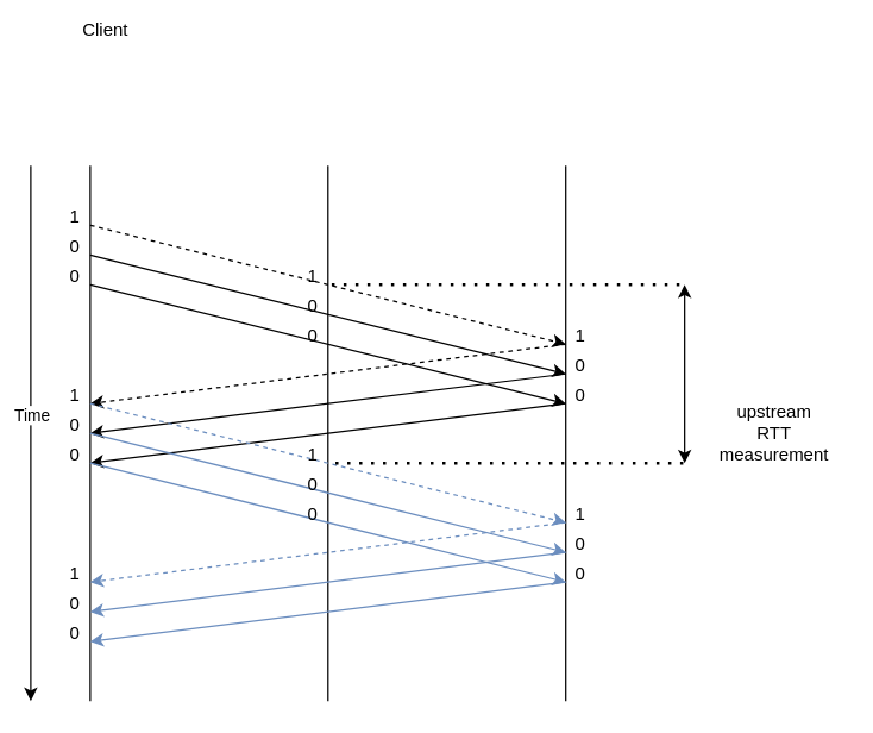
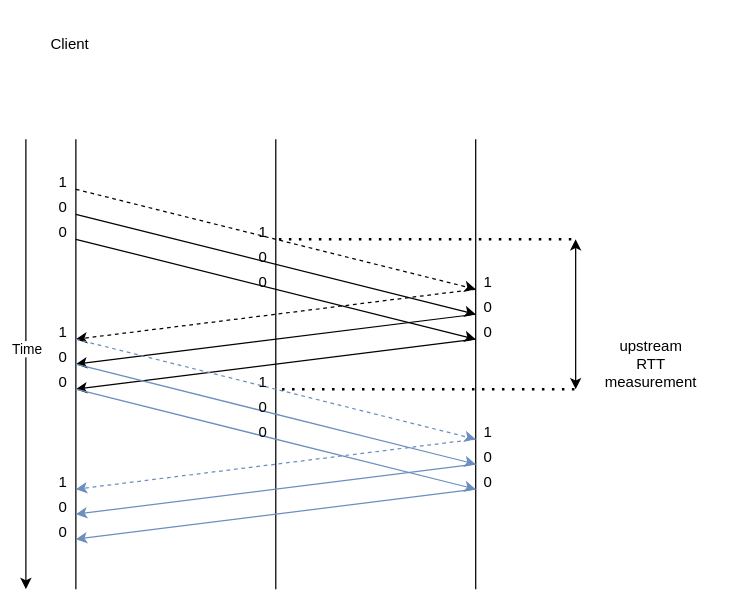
  <mxCell id="0" />
  <mxCell id="1" parent="0" />
  <mxCell id="2" value="" style="shape=image;verticalLabelPosition=bottom;labelBackgroundColor=#ffffff;verticalAlign=top;aspect=fixed;imageAspect=0;image=https://cdn.pixabay.com/photo/2017/04/18/01/28/computer-2237420_1280.png;" parent="1" vertex="1"><mxGeometry x="20" y="51" width="100.32" height="60" as="geometry" /></mxCell>
  <mxCell id="3" value="" style="shape=image;verticalLabelPosition=bottom;labelBackgroundColor=#ffffff;verticalAlign=top;aspect=fixed;imageAspect=0;image=http://cdn.onlinewebfonts.com/svg/img_569193.png;" parent="1" vertex="1"><mxGeometry x="349.99" y="50.11" width="57.61" height="60.89" as="geometry" /></mxCell>
  <mxCell id="4" value="" style="endArrow=none;html=1;rounded=0;" parent="1" edge="1"><mxGeometry width="50" height="50" relative="1" as="geometry"><mxPoint x="60" y="471" as="sourcePoint" /><mxPoint x="60" y="111" as="targetPoint" /></mxGeometry></mxCell>
  <mxCell id="5" value="" style="endArrow=none;html=1;rounded=0;" parent="1" edge="1"><mxGeometry width="50" height="50" relative="1" as="geometry"><mxPoint x="220" y="471" as="sourcePoint" /><mxPoint x="220" y="111" as="targetPoint" /></mxGeometry></mxCell>
  <mxCell id="6" value="" style="endArrow=none;html=1;rounded=0;" parent="1" edge="1"><mxGeometry width="50" height="50" relative="1" as="geometry"><mxPoint x="380" y="471" as="sourcePoint" /><mxPoint x="380" y="111" as="targetPoint" /></mxGeometry></mxCell>
  <mxCell id="7" value="" style="endArrow=classic;html=1;rounded=0;dashed=1;" parent="1" edge="1"><mxGeometry width="50" height="50" relative="1" as="geometry"><mxPoint x="60" y="151" as="sourcePoint" /><mxPoint x="380" y="231" as="targetPoint" /></mxGeometry></mxCell>
  <mxCell id="8" value="" style="endArrow=classic;html=1;rounded=0;" parent="1" edge="1"><mxGeometry width="50" height="50" relative="1" as="geometry"><mxPoint x="60" y="191" as="sourcePoint" /><mxPoint x="380" y="271" as="targetPoint" /></mxGeometry></mxCell>
  <mxCell id="9" value="1" style="text;html=1;strokeColor=none;fillColor=none;align=center;verticalAlign=middle;whiteSpace=wrap;rounded=0;" parent="1" vertex="1"><mxGeometry x="20" y="131" width="60" height="30" as="geometry" /></mxCell>
  <mxCell id="10" value="0" style="text;html=1;strokeColor=none;fillColor=none;align=center;verticalAlign=middle;whiteSpace=wrap;rounded=0;" parent="1" vertex="1"><mxGeometry x="20" y="171" width="60" height="30" as="geometry" /></mxCell>
  <mxCell id="11" value="" style="endArrow=classic;html=1;rounded=0;" parent="1" edge="1"><mxGeometry width="50" height="50" relative="1" as="geometry"><mxPoint x="60" y="171" as="sourcePoint" /><mxPoint x="380" y="251" as="targetPoint" /></mxGeometry></mxCell>
  <mxCell id="12" value="0" style="text;html=1;strokeColor=none;fillColor=none;align=center;verticalAlign=middle;whiteSpace=wrap;rounded=0;" parent="1" vertex="1"><mxGeometry x="20" y="151" width="60" height="30" as="geometry" /></mxCell>
  <mxCell id="13" value="" style="endArrow=classic;html=1;rounded=0;dashed=1;" parent="1" edge="1"><mxGeometry width="50" height="50" relative="1" as="geometry"><mxPoint x="380" y="231" as="sourcePoint" /><mxPoint x="60" y="271" as="targetPoint" /></mxGeometry></mxCell>
  <mxCell id="14" value="" style="endArrow=classic;html=1;rounded=0;" parent="1" edge="1"><mxGeometry width="50" height="50" relative="1" as="geometry"><mxPoint x="380" y="251" as="sourcePoint" /><mxPoint x="60" y="291" as="targetPoint" /></mxGeometry></mxCell>
  <mxCell id="15" value="" style="endArrow=classic;html=1;rounded=0;fillColor=#dae8fc;strokeColor=#000000;" parent="1" edge="1"><mxGeometry width="50" height="50" relative="1" as="geometry"><mxPoint x="380" y="271" as="sourcePoint" /><mxPoint x="60" y="311" as="targetPoint" /></mxGeometry></mxCell>
  <mxCell id="16" value="1" style="text;html=1;strokeColor=none;fillColor=none;align=center;verticalAlign=middle;whiteSpace=wrap;rounded=0;" parent="1" vertex="1"><mxGeometry x="360" y="211" width="60" height="30" as="geometry" /></mxCell>
  <mxCell id="17" value="0" style="text;html=1;strokeColor=none;fillColor=none;align=center;verticalAlign=middle;whiteSpace=wrap;rounded=0;" parent="1" vertex="1"><mxGeometry x="360" y="251" width="60" height="30" as="geometry" /></mxCell>
  <mxCell id="18" value="0" style="text;html=1;strokeColor=none;fillColor=none;align=center;verticalAlign=middle;whiteSpace=wrap;rounded=0;" parent="1" vertex="1"><mxGeometry x="360" y="231" width="60" height="30" as="geometry" /></mxCell>
  <mxCell id="19" value="" style="endArrow=classic;html=1;rounded=0;fillColor=#dae8fc;strokeColor=#6c8ebf;dashed=1;" parent="1" edge="1"><mxGeometry width="50" height="50" relative="1" as="geometry"><mxPoint x="60" y="271" as="sourcePoint" /><mxPoint x="380" y="351" as="targetPoint" /></mxGeometry></mxCell>
  <mxCell id="20" value="" style="endArrow=classic;html=1;rounded=0;fillColor=#dae8fc;strokeColor=#6c8ebf;" parent="1" edge="1"><mxGeometry width="50" height="50" relative="1" as="geometry"><mxPoint x="60" y="311" as="sourcePoint" /><mxPoint x="380" y="391" as="targetPoint" /></mxGeometry></mxCell>
  <mxCell id="21" value="1" style="text;html=1;strokeColor=none;fillColor=none;align=center;verticalAlign=middle;whiteSpace=wrap;rounded=0;" parent="1" vertex="1"><mxGeometry x="20" y="371" width="60" height="30" as="geometry" /></mxCell>
  <mxCell id="22" value="0" style="text;html=1;strokeColor=none;fillColor=none;align=center;verticalAlign=middle;whiteSpace=wrap;rounded=0;" parent="1" vertex="1"><mxGeometry x="20" y="411" width="60" height="30" as="geometry" /></mxCell>
  <mxCell id="23" value="" style="endArrow=classic;html=1;rounded=0;fillColor=#dae8fc;strokeColor=#6c8ebf;" parent="1" edge="1"><mxGeometry width="50" height="50" relative="1" as="geometry"><mxPoint x="60" y="291" as="sourcePoint" /><mxPoint x="380" y="371" as="targetPoint" /></mxGeometry></mxCell>
  <mxCell id="24" value="0" style="text;html=1;strokeColor=none;fillColor=none;align=center;verticalAlign=middle;whiteSpace=wrap;rounded=0;" parent="1" vertex="1"><mxGeometry x="20" y="391" width="60" height="30" as="geometry" /></mxCell>
  <mxCell id="25" value="1" style="text;html=1;strokeColor=none;fillColor=none;align=center;verticalAlign=middle;whiteSpace=wrap;rounded=0;" parent="1" vertex="1"><mxGeometry x="360" y="331" width="60" height="30" as="geometry" /></mxCell>
  <mxCell id="26" value="0" style="text;html=1;strokeColor=none;fillColor=none;align=center;verticalAlign=middle;whiteSpace=wrap;rounded=0;" parent="1" vertex="1"><mxGeometry x="360" y="371" width="60" height="30" as="geometry" /></mxCell>
  <mxCell id="27" value="0" style="text;html=1;strokeColor=none;fillColor=none;align=center;verticalAlign=middle;whiteSpace=wrap;rounded=0;" parent="1" vertex="1"><mxGeometry x="360" y="351" width="60" height="30" as="geometry" /></mxCell>
  <mxCell id="28" value="" style="endArrow=classic;html=1;rounded=0;dashed=1;fillColor=#dae8fc;strokeColor=#6c8ebf;" parent="1" edge="1"><mxGeometry width="50" height="50" relative="1" as="geometry"><mxPoint x="380" y="351" as="sourcePoint" /><mxPoint x="60" y="391" as="targetPoint" /></mxGeometry></mxCell>
  <mxCell id="29" value="" style="endArrow=classic;html=1;rounded=0;fillColor=#dae8fc;strokeColor=#6c8ebf;" parent="1" edge="1"><mxGeometry width="50" height="50" relative="1" as="geometry"><mxPoint x="380" y="371" as="sourcePoint" /><mxPoint x="60" y="411" as="targetPoint" /></mxGeometry></mxCell>
  <mxCell id="30" value="" style="endArrow=classic;html=1;rounded=0;fillColor=#dae8fc;strokeColor=#6c8ebf;" parent="1" edge="1"><mxGeometry width="50" height="50" relative="1" as="geometry"><mxPoint x="380" y="391" as="sourcePoint" /><mxPoint x="60" y="431" as="targetPoint" /></mxGeometry></mxCell>
  <mxCell id="31" value="" style="endArrow=none;dashed=1;html=1;dashPattern=1 3;strokeWidth=2;rounded=0;" parent="1" edge="1"><mxGeometry width="50" height="50" relative="1" as="geometry"><mxPoint x="225" y="311" as="sourcePoint" /><mxPoint x="460" y="311" as="targetPoint" /></mxGeometry></mxCell>
  <mxCell id="32" value="" style="endArrow=classic;html=1;rounded=0;strokeColor=#000000;startArrow=classic;startFill=1;endFill=1;" parent="1" edge="1"><mxGeometry width="50" height="50" relative="1" as="geometry"><mxPoint x="460" y="311" as="sourcePoint" /><mxPoint x="460" y="191" as="targetPoint" /></mxGeometry></mxCell>
  <mxCell id="33" value="" style="endArrow=none;dashed=1;html=1;dashPattern=1 3;strokeWidth=2;rounded=0;" parent="1" edge="1"><mxGeometry width="50" height="50" relative="1" as="geometry"><mxPoint x="222.5" y="191" as="sourcePoint" /><mxPoint x="457.5" y="191" as="targetPoint" /></mxGeometry></mxCell>
  <mxCell id="34" value="upstream&lt;br&gt;RTT&lt;br&gt;measurement" style="text;html=1;align=center;verticalAlign=middle;resizable=0;points=[];autosize=1;strokeColor=none;fillColor=none;" parent="1" vertex="1"><mxGeometry x="475" y="266" width="90" height="50" as="geometry" /></mxCell>
  <mxCell id="35" value="1" style="text;html=1;strokeColor=none;fillColor=none;align=center;verticalAlign=middle;whiteSpace=wrap;rounded=0;" parent="1" vertex="1"><mxGeometry x="180" y="291" width="60" height="30" as="geometry" /></mxCell>
  <mxCell id="36" value="0" style="text;html=1;strokeColor=none;fillColor=none;align=center;verticalAlign=middle;whiteSpace=wrap;rounded=0;" parent="1" vertex="1"><mxGeometry x="180" y="331" width="60" height="30" as="geometry" /></mxCell>
  <mxCell id="37" value="0" style="text;html=1;strokeColor=none;fillColor=none;align=center;verticalAlign=middle;whiteSpace=wrap;rounded=0;" parent="1" vertex="1"><mxGeometry x="180" y="311" width="60" height="30" as="geometry" /></mxCell>
  <mxCell id="38" value="1" style="text;html=1;strokeColor=none;fillColor=none;align=center;verticalAlign=middle;whiteSpace=wrap;rounded=0;" parent="1" vertex="1"><mxGeometry x="180" y="171" width="60" height="30" as="geometry" /></mxCell>
  <mxCell id="39" value="0" style="text;html=1;strokeColor=none;fillColor=none;align=center;verticalAlign=middle;whiteSpace=wrap;rounded=0;" parent="1" vertex="1"><mxGeometry x="180" y="211" width="60" height="30" as="geometry" /></mxCell>
  <mxCell id="40" value="0" style="text;html=1;strokeColor=none;fillColor=none;align=center;verticalAlign=middle;whiteSpace=wrap;rounded=0;" parent="1" vertex="1"><mxGeometry x="180" y="191" width="60" height="30" as="geometry" /></mxCell>
  <mxCell id="41" value="1" style="text;html=1;strokeColor=none;fillColor=none;align=center;verticalAlign=middle;whiteSpace=wrap;rounded=0;" parent="1" vertex="1"><mxGeometry x="20" y="251" width="60" height="30" as="geometry" /></mxCell>
  <mxCell id="42" value="0" style="text;html=1;strokeColor=none;fillColor=none;align=center;verticalAlign=middle;whiteSpace=wrap;rounded=0;" parent="1" vertex="1"><mxGeometry x="20" y="291" width="60" height="30" as="geometry" /></mxCell>
  <mxCell id="43" value="0" style="text;html=1;strokeColor=none;fillColor=none;align=center;verticalAlign=middle;whiteSpace=wrap;rounded=0;" parent="1" vertex="1"><mxGeometry x="20" y="271" width="60" height="30" as="geometry" /></mxCell>
  <mxCell id="44" value="" style="shape=image;verticalLabelPosition=bottom;labelBackgroundColor=#ffffff;verticalAlign=top;aspect=fixed;imageAspect=0;image=https://freepikpsd.com/file/2019/10/happy-eyes-png-6-Transparent-Images.png;" parent="1" vertex="1"><mxGeometry x="188.14" y="55.55" width="64.54" height="50.89" as="geometry" /></mxCell>
- <mxCell id="45" value="Client" style="text;html=1;align=center;verticalAlign=middle;resizable=0;points=[];autosize=1;strokeColor=none;fillColor=none;" parent="1" vertex="1"><mxGeometry x="45" y="5.11" width="50" height="30" as="geometry" /></mxCell>
+ <mxCell id="45" value="Client" style="text;html=1;align=center;verticalAlign=middle;resizable=0;points=[];autosize=1;strokeColor=none;fillColor=none;" parent="1" vertex="1"><mxGeometry x="30" y="20.11" width="50" height="30" as="geometry" /></mxCell>
  <mxCell id="46" value="" style="endArrow=classic;html=1;rounded=0;strokeWidth=1;jumpSize=6;" edge="1" parent="1"><mxGeometry width="50" height="50" relative="1" as="geometry"><mxPoint x="20" y="111" as="sourcePoint" /><mxPoint x="20" y="471" as="targetPoint" /></mxGeometry></mxCell>
  <mxCell id="47" value="Time" style="edgeLabel;html=1;align=center;verticalAlign=middle;resizable=0;points=[];" vertex="1" connectable="0" parent="46"><mxGeometry x="-0.071" relative="1" as="geometry"><mxPoint as="offset" /></mxGeometry></mxCell>
